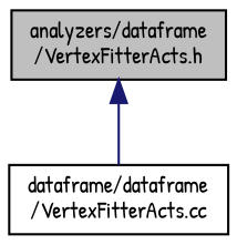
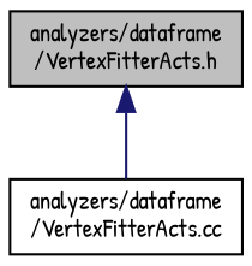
  digraph {
    fontname="Patrick Hand"
    node [color=black fontname="Patrick Hand" fontsize=10 shape=record style=filled]
    n1 [fillcolor=grey75 fontcolor=black height=0.2 label="analyzers/dataframe\l/VertexFitterActs.h" width=0.4]
-   n2 [fillcolor=white height=0.2 label="dataframe/dataframe\l/VertexFitterActs.cc" width=0.4]
+   n2 [fillcolor=white height=0.2 label="analyzers/dataframe\l/VertexFitterActs.cc" width=0.4]
    n1 -> n2 [color=midnightblue dir=back fontname="Patrick Hand" fontsize=10 labelfontname=Helvetica labelfontsize=10 style=solid]
  }
